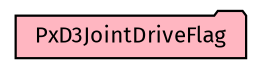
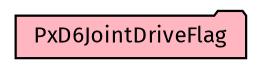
  digraph {
    rankdir=LR
    fontname="Fira Sans"
-   n1 [color=black fillcolor=lightpink fontname="Fira Sans" fontsize=10 height=0.2 label=PxD3JointDriveFlag shape=folder style=filled width=0.4]
+   n1 [color=black fillcolor=lightpink fontname="Fira Sans" fontsize=10 height=0.2 label=PxD6JointDriveFlag shape=folder style=filled width=0.4]
  }
